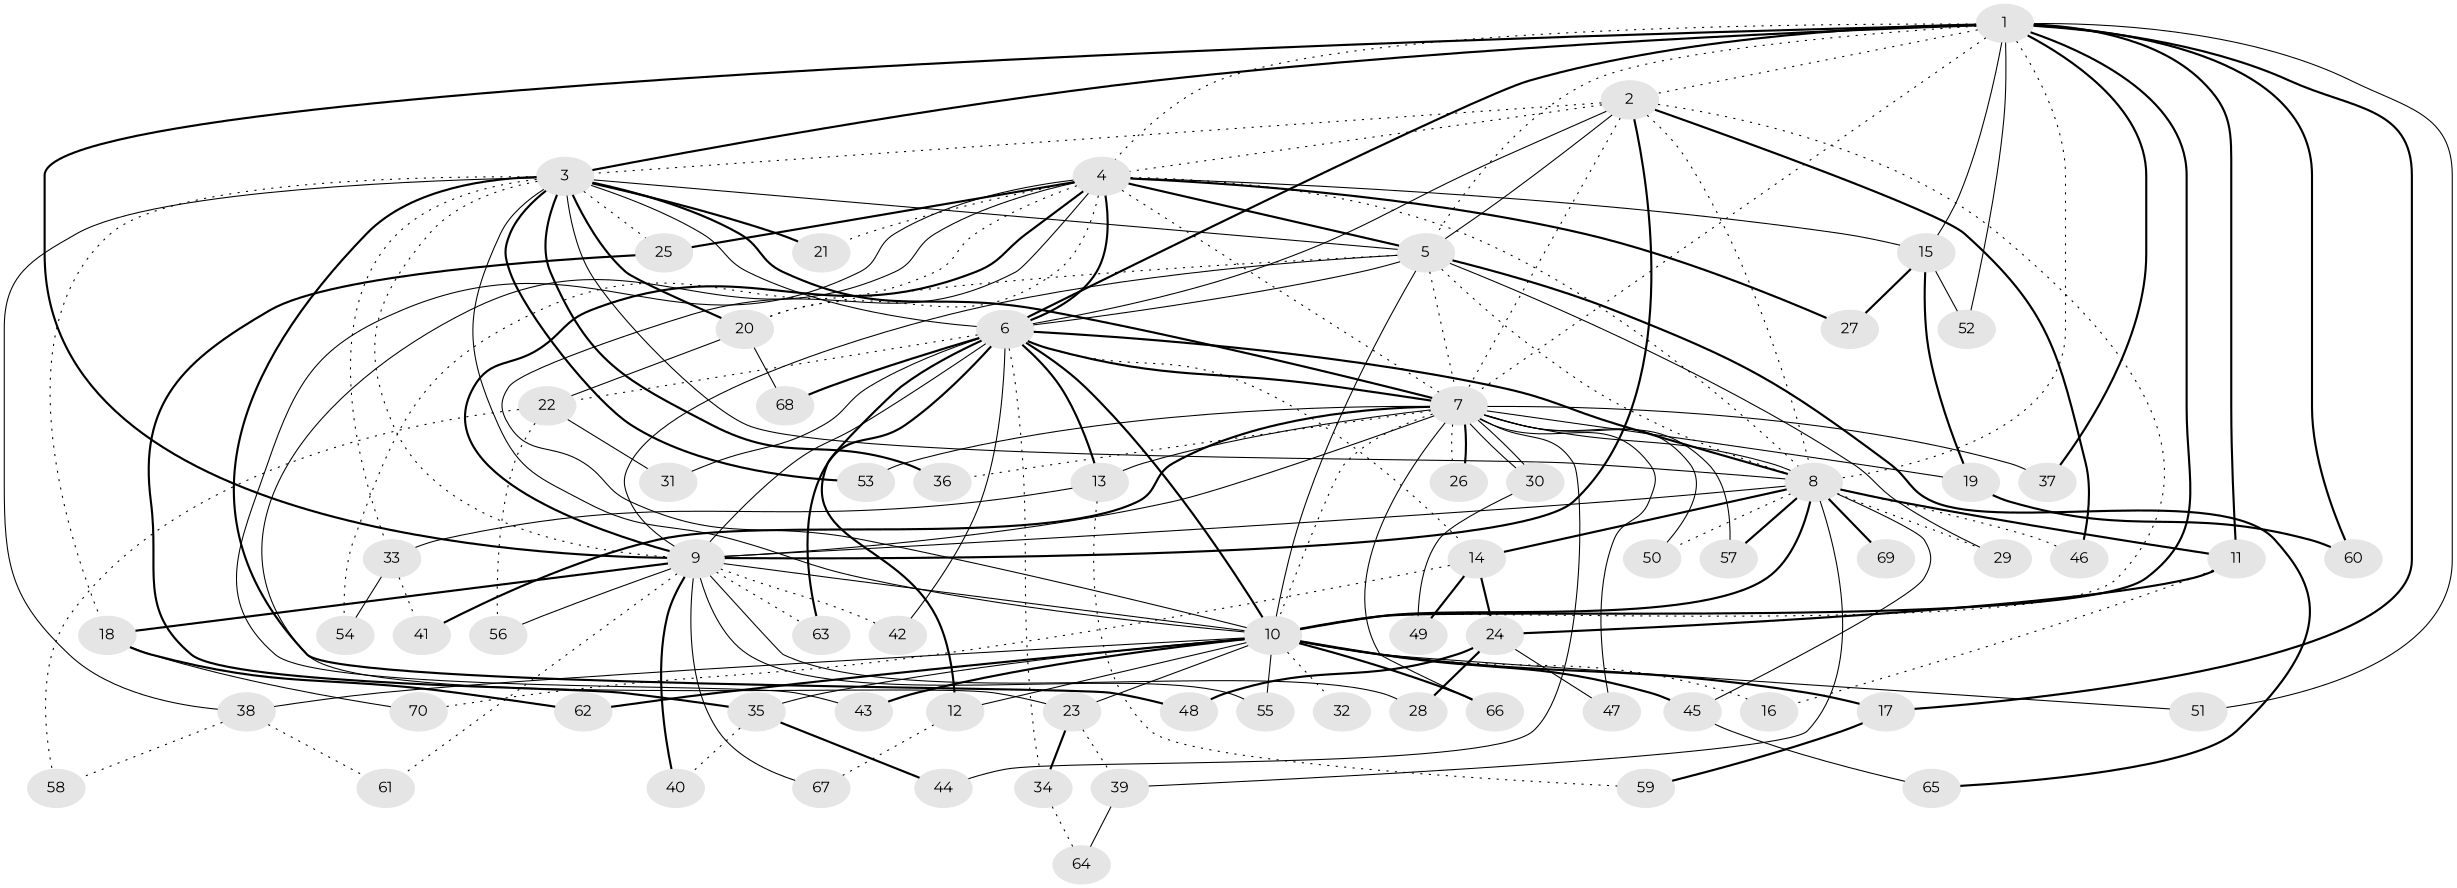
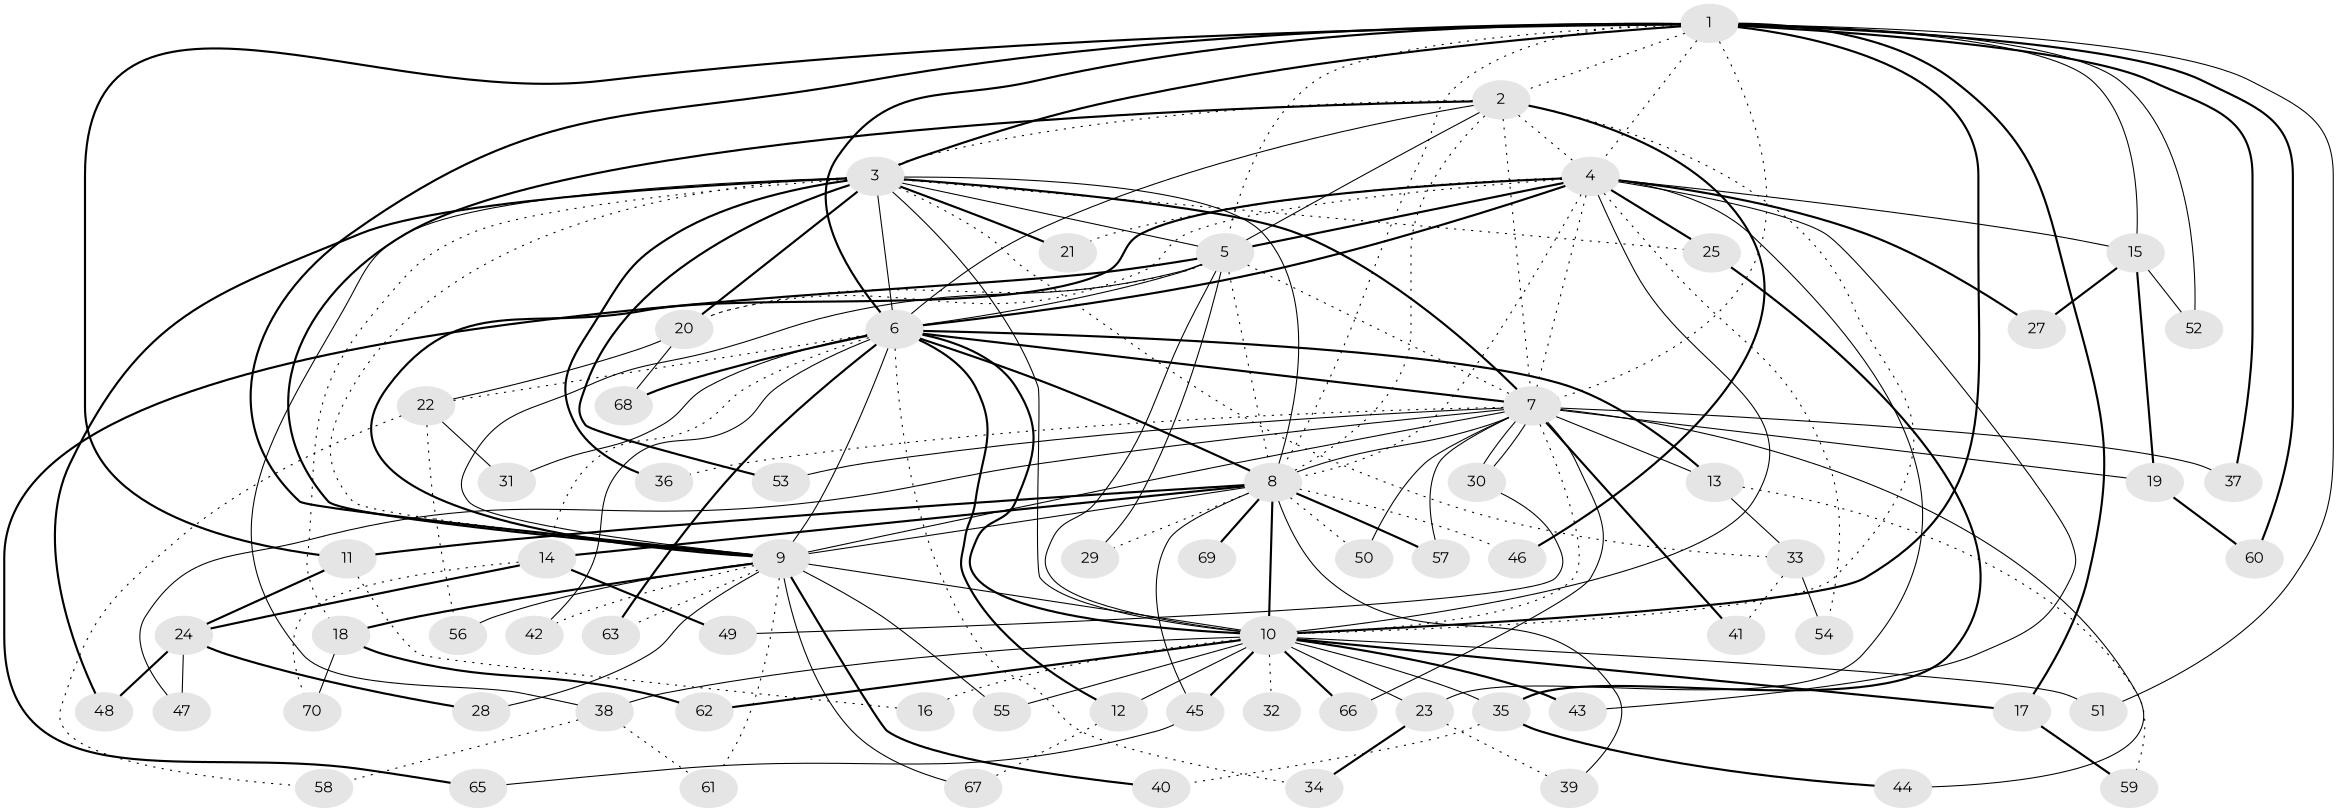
  graph {
    fontname=Montserrat
    node [color=gray90 fontname=Montserrat style=filled]
    edge [fontname=Montserrat style=solid]
    1
    2
    3
    4
    5
    6
    7
    8
    9
    10
    11
    15
    17
    37
    51
    52
    60
    46
    18
    21
    25
    33
    36
    38
    48
    53
    20
    23
    27
    43
    54
    29
    65
    12
    13
    14
    22
    31
    34
    42
    63
    68
    19
-   26
    30
    41
    44
    47
    50
    57
    66
    39
    45
    69
    28
    40
    55
    56
    61
    67
    32
    16
    35
    62
    24
    59
    70
    58
    49
-   64
    1 -- 2 [style=dotted]
    1 -- 3 [style=bold]
    1 -- 4 [style=dotted]
    1 -- 5 [style=dotted]
    1 -- 6 [style=bold]
    1 -- 7 [style=dotted]
    1 -- 8 [style=dotted]
    1 -- 9 [style=bold]
    1 -- 10 [style=bold]
    1 -- 11 [style=bold]
    1 -- 15
    1 -- 17 [style=bold]
    1 -- 37 [style=bold]
    1 -- 51
    1 -- 52
    1 -- 60 [style=bold]
    2 -- 3 [style=dotted]
    2 -- 4 [style=dotted]
    2 -- 5
    2 -- 6
    2 -- 7 [style=dotted]
    2 -- 8 [style=dotted]
    2 -- 9 [style=bold]
    2 -- 10 [style=dotted]
    2 -- 46 [style=bold]
    3 -- 5
    3 -- 6
    3 -- 7 [style=bold]
    3 -- 8
    3 -- 9 [style=dotted]
    3 -- 10
    3 -- 18 [style=dotted]
    3 -- 21 [style=bold]
    3 -- 25 [style=dotted]
    3 -- 33 [style=dotted]
    3 -- 36 [style=bold]
    3 -- 38
    3 -- 48 [style=bold]
    3 -- 53 [style=bold]
    3 -- 20 [style=bold]
    4 -- 5 [style=bold]
    4 -- 6 [style=bold]
    4 -- 7 [style=dotted]
    4 -- 8 [style=dotted]
    4 -- 9 [style=bold]
    4 -- 10
    4 -- 15
    4 -- 21 [style=dotted]
    4 -- 25 [style=bold]
    4 -- 20 [style=dotted]
    4 -- 23
    4 -- 27 [style=bold]
    4 -- 43
    4 -- 54 [style=dotted]
    5 -- 6
    5 -- 7 [style=dotted]
    5 -- 8 [style=dotted]
    5 -- 9
    5 -- 10
    5 -- 20 [style=dotted]
    5 -- 29
    5 -- 65 [style=bold]
    6 -- 7 [style=bold]
    6 -- 8 [style=bold]
    6 -- 9
    6 -- 10 [style=bold]
    6 -- 12 [style=bold]
    6 -- 13 [style=bold]
    6 -- 14 [style=dotted]
    6 -- 22 [style=dotted]
    6 -- 31
    6 -- 34 [style=dotted]
    6 -- 42
    6 -- 63 [style=bold]
    6 -- 68 [style=bold]
    7 -- 8
    7 -- 9
    7 -- 10 [style=dotted]
    7 -- 37
    7 -- 36 [style=dotted]
    7 -- 53
    7 -- 13
    7 -- 19
-   7 -- 26 [style=dotted]
-   7 -- 26 [style=bold]
    7 -- 30
    7 -- 30
    7 -- 41 [style=bold]
    7 -- 44
    7 -- 47
    7 -- 50
    7 -- 57
    7 -- 66
    8 -- 9
    8 -- 10 [style=bold]
    8 -- 11 [style=bold]
    8 -- 46 [style=dotted]
    8 -- 29 [style=dotted]
    8 -- 14 [style=bold]
    8 -- 50 [style=dotted]
    8 -- 57 [style=bold]
    8 -- 39
    8 -- 45
    8 -- 69 [style=bold]
    9 -- 10
    9 -- 18 [style=bold]
    9 -- 42 [style=dotted]
    9 -- 63 [style=dotted]
    9 -- 28
    9 -- 40 [style=bold]
    9 -- 55
    9 -- 56
    9 -- 61 [style=dotted]
    9 -- 67
    10 -- 17 [style=bold]
    10 -- 51
    10 -- 38
    10 -- 23
    10 -- 43 [style=bold]
    10 -- 12
    10 -- 66 [style=bold]
    10 -- 45 [style=bold]
    10 -- 55
    10 -- 32 [style=dotted]
    10 -- 16 [style=dotted]
    10 -- 35
    10 -- 62 [style=bold]
    11 -- 16 [style=dotted]
    11 -- 24 [style=bold]
    15 -- 52
    15 -- 27 [style=bold]
    15 -- 19 [style=bold]
    17 -- 59 [style=bold]
    18 -- 62 [style=bold]
    18 -- 70
    25 -- 35 [style=bold]
    33 -- 54
    33 -- 41 [style=dotted]
    38 -- 61 [style=dotted]
    38 -- 58 [style=dotted]
    20 -- 22
    20 -- 68
    23 -- 34 [style=bold]
    23 -- 39 [style=dotted]
    12 -- 67 [style=dotted]
    13 -- 33
    13 -- 59 [style=dotted]
    14 -- 24 [style=bold]
    14 -- 70 [style=dotted]
    14 -- 49 [style=bold]
    22 -- 31
    22 -- 56 [style=dotted]
    22 -- 58 [style=dotted]
-   34 -- 64 [style=dotted]
    19 -- 60 [style=bold]
    30 -- 49
-   39 -- 64
    45 -- 65
    35 -- 44 [style=bold]
    35 -- 40 [style=dotted]
    24 -- 48 [style=bold]
    24 -- 47
    24 -- 28 [style=bold]
  }
